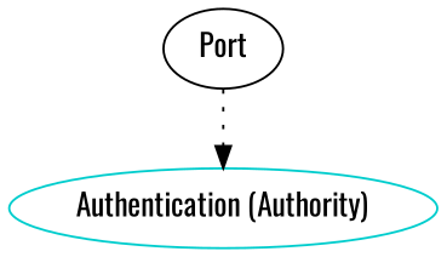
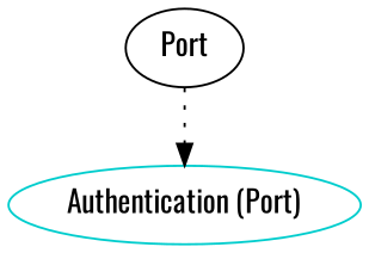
  digraph {
    fontname=Oswald
    node [fontname=Oswald]
-   n1 [color=cyan3 label="Authentication (Authority)" shape=oval]
+   n1 [color=cyan3 label="Authentication (Port)" shape=oval]
    Port
    Port -> n1 [style=dotted fontname=Oswald]
  }
